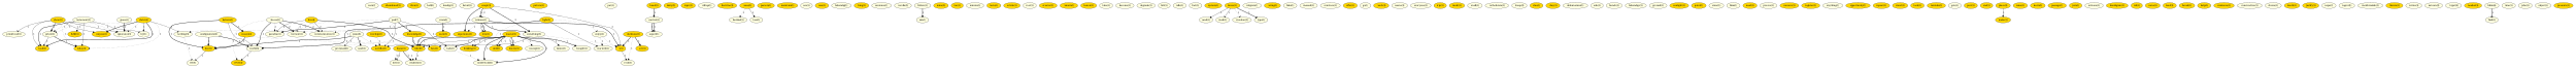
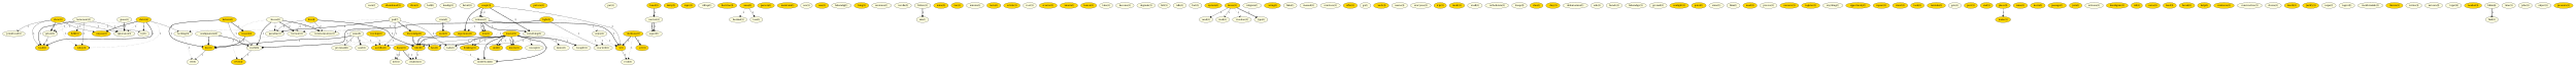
  digraph {
    fontname="Noto Serif"
    node [fillcolor=lightyellow fontname="Noto Serif" style=filled]
    edge [arrowhead=diamond fontname="Noto Serif" style=bold]
    n1 [label="com(2)"]
    n2 [fillcolor=gold label="abandoned(1)"]
    n3 [fillcolor=gold label="rbvn(1)"]
    n4 [label="hell(1)"]
    n5 [label="kendig(1)"]
    n6 [label="detail(1)"]
    n7 [fillcolor=gold label="show(2)"]
    n8 [label="priesthood(1)"]
    n9 [fillcolor=gold label="purpose(1)"]
    n10 [label="priest(2)"]
    n11 [fillcolor=gold label="today(1)"]
    n12 [fillcolor=gold label="read(2)"]
    n13 [label="ignorance(3)"]
    n14 [fillcolor=gold label="picture(1)"]
    n15 [label="put(1)"]
    n16 [label="control(1)"]
    n17 [label="aspect(1)"]
    n18 [fillcolor=gold label="deity(2)"]
    n19 [fillcolor=gold label="topic(1)"]
    n20 [label="hilltop(1)"]
    n21 [fillcolor=gold label="live(4)"]
    n22 [label="torment(1)"]
    n23 [label="communication(1)"]
    n24 [label="paradise(1)"]
    n25 [fillcolor=gold label="life(10)"]
    n26 [label="anybody(1)"]
    n27 [fillcolor=gold label="master(1)"]
    n28 [label="concept(1)"]
    n29 [label="desire(1)"]
    n30 [label="lack(2)"]
    n31 [label="thought(1)"]
    n32 [fillcolor=gold label="thinking(1)"]
    n33 [fillcolor=gold label="knows(1)"]
    n34 [label="understand(1)"]
    n35 [fillcolor=gold label="kind(1)"]
    n36 [fillcolor=gold label="doctrine(1)"]
    n37 [fillcolor=gold label="cease(2)"]
    n38 [label="decided(1)"]
    n39 [label="toss(1)"]
    n40 [fillcolor=gold label="person(1)"]
    n41 [fillcolor=gold label="maintain(1)"]
    n42 [label="sex(1)"]
    n43 [fillcolor=gold label="case(1)"]
    n44 [fillcolor=gold label="worship(2)"]
    n45 [fillcolor=gold label="sacrifice(1)"]
    n46 [label="bskendig(1)"]
    n47 [fillcolor=gold label="thing(1)"]
    n48 [label="sentence(1)"]
    n49 [label="corolla(2)"]
    n50 [label="follow(1)"]
    n51 [label="ism(1)"]
    n52 [fillcolor=gold label="mine(3)"]
    n53 [fillcolor=gold label="tan(1)"]
    n54 [label="choose(3)"]
    n55 [label="world(6)"]
    n56 [fillcolor=gold label="revel(1)"]
    n57 [fillcolor=gold label="believe(1)"]
    n58 [fillcolor=gold label="reason(4)"]
    n59 [fillcolor=gold label="don(1)"]
    n60 [label="see(4)"]
    n61 [label="god(7)"]
    n62 [fillcolor=gold label="knowledge(2)"]
    n63 [label="nothing(3)"]
    n64 [fillcolor=gold label="face(1)"]
    n65 [label="minute(1)"]
    n66 [fillcolor=gold label="taste(1)"]
    n67 [fillcolor=gold label="article(1)"]
    n68 [label="root(1)"]
    n69 [fillcolor=gold label="creator(1)"]
    n70 [fillcolor=gold label="accept(3)"]
    n71 [label="witness(1)"]
    n72 [label="something(3)"]
    n73 [fillcolor=gold label="experience(1)"]
    n74 [fillcolor=gold label="re(1)"]
    n75 [fillcolor=gold label="love(1)"]
    n76 [label="rock(3)"]
    n77 [fillcolor=gold label="remain(1)"]
    n78 [fillcolor=gold label="lesson(1)"]
    n79 [label="take(1)"]
    n80 [label="become(1)"]
    n81 [label="degrade(1)"]
    n82 [label="fall(1)"]
    n83 [label="tells(1)"]
    n84 [label="fact(1)"]
    n85 [fillcolor=gold label="system(1)"]
    n86 [fillcolor=gold label="know(1)"]
    n87 [label="send(1)"]
    n88 [label="mail(1)"]
    n89 [label="creation(2)"]
    n90 [label="type(1)"]
    n91 [label="religion(1)"]
    n92 [fillcolor=gold label="light(2)"]
    n93 [label="enjoy(2)"]
    n94 [label="warmth(1)"]
    n95 [fillcolor=gold label="caring(1)"]
    n96 [label="hike(1)"]
    n97 [fillcolor=gold label="christ(4)"]
    n98 [label="try(1)"]
    n99 [label="messed(1)"]
    n100 [label="convince(1)"]
    n101 [fillcolor=gold label="offer(1)"]
    n102 [label="go(1)"]
    n103 [fillcolor=gold label="reach(1)"]
    n104 [label="seems(1)"]
    n105 [label="everyone(1)"]
    n106 [fillcolor=gold label="trip(1)"]
    n107 [fillcolor=gold label="insult(1)"]
    n108 [label="smell(1)"]
    n109 [fillcolor=gold label="darkness(3)"]
    n110 [fillcolor=gold label="sort(1)"]
    n111 [label="testament(2)"]
    n112 [fillcolor=gold label="fufill(1)"]
    n113 [label="catholicism(1)"]
    n114 [label="sheep(2)"]
    n115 [fillcolor=gold label="clue(1)"]
    n116 [fillcolor=gold label="obey(1)"]
    n117 [label="dehumanize(1)"]
    n118 [label="edu(1)"]
    n119 [label="bunch(1)"]
    n120 [label="bskendigc(1)"]
    n121 [label="ground(1)"]
    n122 [fillcolor=gold label="sunlight(1)"]
    n123 [fillcolor=gold label="point(1)"]
    n124 [label="enter(1)"]
    n125 [label="bliss(1)"]
    n126 [fillcolor=gold label="need(1)"]
    n127 [label="proove(1)"]
    n128 [fillcolor=gold label="concern(1)"]
    n129 [fillcolor=gold label="register(1)"]
    n130 [label="anything(1)"]
    n131 [fillcolor=gold label="head(2)"]
    n132 [fillcolor=gold label="opportunity(1)"]
    n133 [fillcolor=gold label="repeat(1)"]
    n134 [fillcolor=gold label="crawl(1)"]
    n135 [fillcolor=gold label="took(1)"]
    n136 [fillcolor=gold label="mistake(1)"]
    n137 [label="gets(1)"]
    n138 [fillcolor=gold label="part(1)"]
    n139 [fillcolor=gold label="end(1)"]
    n140 [fillcolor=gold label="place(2)"]
    n141 [fillcolor=gold label="make(1)"]
    n142 [fillcolor=gold label="issue(1)"]
    n143 [fillcolor=gold label="learn(2)"]
    n144 [fillcolor=gold label="passage(1)"]
    n145 [fillcolor=gold label="join(1)"]
    n146 [label="arizona(1)"]
    n147 [fillcolor=gold label="kendigism(1)"]
    n148 [fillcolor=gold label="rid(1)"]
    n149 [fillcolor=gold label="come(1)"]
    n150 [fillcolor=gold label="lead(1)"]
    n151 [fillcolor=gold label="break(1)"]
    n152 [fillcolor=gold label="help(2)"]
    n153 [fillcolor=gold label="doesn(1)"]
    n154 [label="dies(1)"]
    n155 [fillcolor=gold label="existence(1)"]
    n156 [label="resurrection(1)"]
    n157 [label="choice(1)"]
    n158 [fillcolor=gold label="death(1)"]
    n159 [fillcolor=gold label="justify(1)"]
    n160 [label="nope(2)"]
    n161 [label="jesus(8)"]
    n162 [label="seed(1)"]
    n163 [label="promised(1)"]
    n164 [label="regret(1)"]
    n165 [label="guess(1)"]
    n166 [label="kendigianism(6)"]
    n167 [label="melchizedek(1)"]
    n168 [fillcolor=gold label="theism(1)"]
    n169 [label="writes(1)"]
    n170 [label="netcom(2)"]
    n171 [label="forget(9)"]
    n172 [fillcolor=gold label="needed(1)"]
    n173 [label="bible(6)"]
    n174 [label="find(1)"]
    n175 [label="time(1)"]
    n176 [label="john(1)"]
    n177 [label="brian(3)"]
    n178 [fillcolor=gold label="want(3)"]
    n179 [label="object(1)"]
    n180 [fillcolor=gold label="presents(1)"]
    n7 -> n8 [arrowhead=tee label=1 style=solid]
    n7 -> n9 [arrowhead=dot label=1 style=solid]
    n7 -> n10 [label=1]
    n7 -> n11 [label=1 style=dotted]
    n7 -> n12 [arrowhead=tee label=1 style=solid]
    n7 -> n13 [arrowhead=tee label=1 style=solid]
-   n10 -> n11 [arrowhead=tee label=1]
    n10 -> n12 [arrowhead=dot label=1 style=solid]
    n16 -> n17 [arrowhead=tee label=1]
    n16 -> n17 [arrowhead=tee label=1]
    n21 -> n22 [arrowhead=tee label=2 style=dotted]
    n21 -> n23 [arrowhead=tee label=2 style=solid]
    n21 -> n24 [arrowhead=tee label=2 style=solid]
    n21 -> n25 [label=2]
    n25 -> n26 [label=1 style=solid]
    n27 -> n25 [arrowhead=dot label=1]
    n27 -> n25 [arrowhead=dot label=1 style=solid]
    n27 -> n28 [label=1 style=dotted]
    n27 -> n29 [label=1 style=solid]
    n27 -> n30 [arrowhead=dot label=1]
    n27 -> n31 [label=1]
    n27 -> n32 [label=1 style=solid]
    n27 -> n32 [arrowhead=dot label=1 style=dotted]
    n27 -> n33 [arrowhead=dot label=1 style=solid]
    n27 -> n33 [arrowhead=dot label=1]
    n27 -> n34 [arrowhead=tee label=1]
    n27 -> n34 [label=1]
    n27 -> n35 [label=1 style=dotted]
    n27 -> n35 [arrowhead=tee label=1]
    n30 -> n34 [label=1 style=dotted]
    n37 -> n38 [arrowhead=dot label=1 style=dotted]
    n37 -> n39 [label=1 style=solid]
    n44 -> n45 [label=1 style=dotted]
    n50 -> n51 [arrowhead=dot label=1]
    n54 -> n22 [arrowhead=tee label=2]
    n54 -> n23 [label=2]
    n54 -> n24 [label=2 style=dotted]
    n54 -> n55 [label=1]
    n54 -> n56 [label=1 style=dotted]
    n55 -> n56 [arrowhead=dot label=1 style=solid]
    n57 -> n55 [arrowhead=tee label=1 style=solid]
    n57 -> n58 [label=1]
    n57 -> n59 [arrowhead=tee label=1]
    n58 -> n25 [arrowhead=tee label=2 style=dotted]
    n58 -> n59 [label=1]
    n59 -> n60 [arrowhead=tee label=1 style=solid]
    n61 -> n22 [arrowhead=dot label=1 style=dotted]
    n61 -> n23 [arrowhead=tee label=1 style=dotted]
    n61 -> n24 [label=1]
    n61 -> n30 [label=2 style=solid]
    n61 -> n45 [arrowhead=tee label=1 style=solid]
    n61 -> n62 [arrowhead=dot label=2]
    n61 -> n63 [arrowhead=dot label=1 style=dotted]
    n62 -> n55 [arrowhead=dot label=1 style=dotted]
    n62 -> n64 [arrowhead=tee label=1]
    n63 -> n60 [arrowhead=tee label=1 style=dotted]
    n70 -> n71 [arrowhead=tee label=2 style=dotted]
    n70 -> n71 [arrowhead=dot label=2]
    n70 -> n72 [arrowhead=dot label=2]
    n70 -> n73 [label=2]
    n70 -> n74 [arrowhead=tee label=2 style=solid]
    n71 -> n72 [arrowhead=dot label=1]
    n71 -> n73 [label=1 style=dotted]
    n71 -> n74 [arrowhead=dot label=1]
    n71 -> n75 [arrowhead=tee label=1]
    n71 -> n75 [arrowhead=dot label=1 style=solid]
    n72 -> n45 [arrowhead=dot label=1 style=solid]
    n72 -> n74 [label=1 style=dotted]
    n74 -> n76 [arrowhead=dot label=1 style=solid]
    n86 -> n87 [arrowhead=dot label=1 style=solid]
    n86 -> n88 [arrowhead=tee label=1 style=solid]
    n86 -> n89 [arrowhead=tee label=1 style=dotted]
    n86 -> n90 [arrowhead=tee label=1]
    n92 -> n55 [arrowhead=dot label=1]
    n92 -> n64 [label=1 style=dotted]
    n92 -> n93 [arrowhead=tee label=1 style=dotted]
    n92 -> n94 [arrowhead=dot label=1 style=solid]
    n93 -> n74 [arrowhead=tee label=1 style=dotted]
    n93 -> n94 [label=1 style=dotted]
    n97 -> n9 [arrowhead=dot label=1]
    n97 -> n10 [arrowhead=tee label=1 style=dotted]
    n97 -> n11 [arrowhead=tee label=1 style=dotted]
    n97 -> n12 [label=1]
    n97 -> n13 [arrowhead=tee label=1 style=dotted]
    n97 -> n63 [arrowhead=tee label=1 style=solid]
    n97 -> n98 [label=1 style=solid]
    n109 -> n74 [arrowhead=dot label=1]
    n109 -> n76 [arrowhead=dot label=1 style=dotted]
    n109 -> n110 [label=1]
    n111 -> n10 [label=1 style=dotted]
    n111 -> n11 [arrowhead=dot label=1 style=solid]
    n111 -> n12 [arrowhead=dot label=1]
    n111 -> n13 [arrowhead=dot label=1 style=dotted]
    n111 -> n98 [arrowhead=tee label=1 style=solid]
    n111 -> n112 [label=1 style=dotted]
    n131 -> n16 [label=1]
    n140 -> n141 [label=1 style=solid]
    n153 -> n26 [label=1]
    n153 -> n26 [arrowhead=dot label=1 style=dotted]
    n153 -> n154 [label=1 style=dotted]
    n153 -> n154 [arrowhead=tee label=1 style=solid]
    n161 -> n45 [arrowhead=dot label=1 style=dotted]
    n161 -> n59 [arrowhead=dot label=1]
    n161 -> n162 [label=1]
    n161 -> n163 [arrowhead=tee label=1 style=solid]
    n165 -> n13 [label=1]
    n166 -> n55 [arrowhead=dot label=2]
    n166 -> n59 [label=1]
    n173 -> n174 [arrowhead=tee label=1]
    n177 -> n178 [arrowhead=dot label=1]
    n178 -> n25 [arrowhead=tee label=1]
  }
